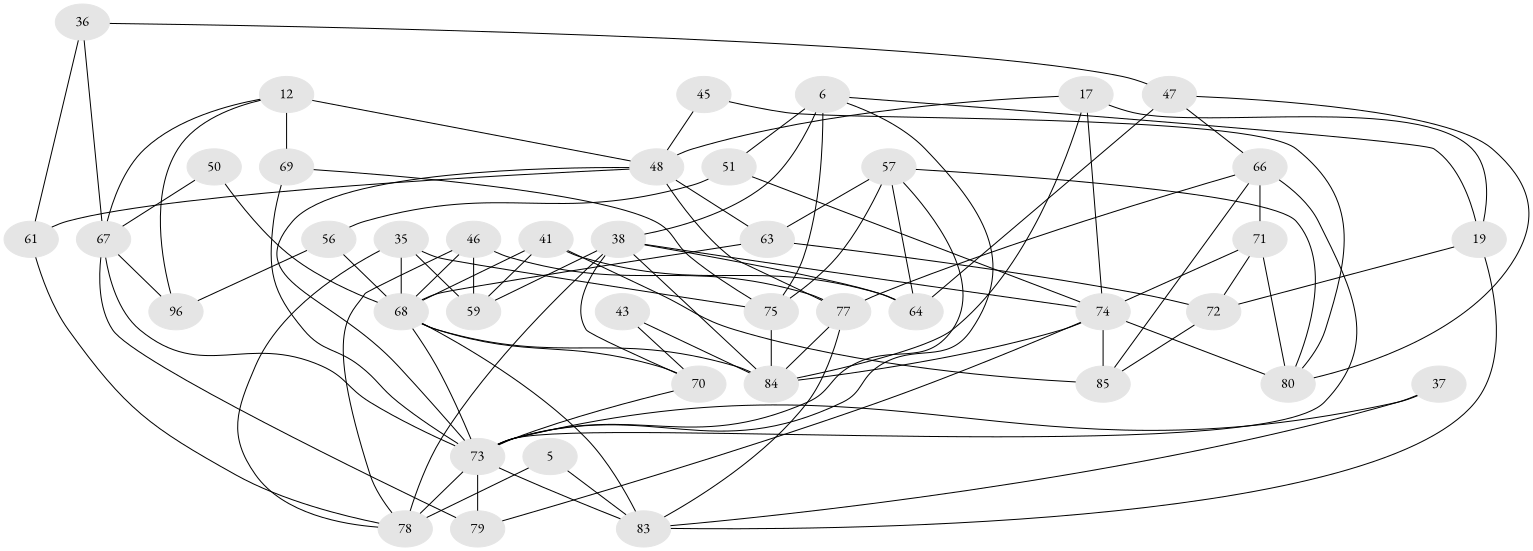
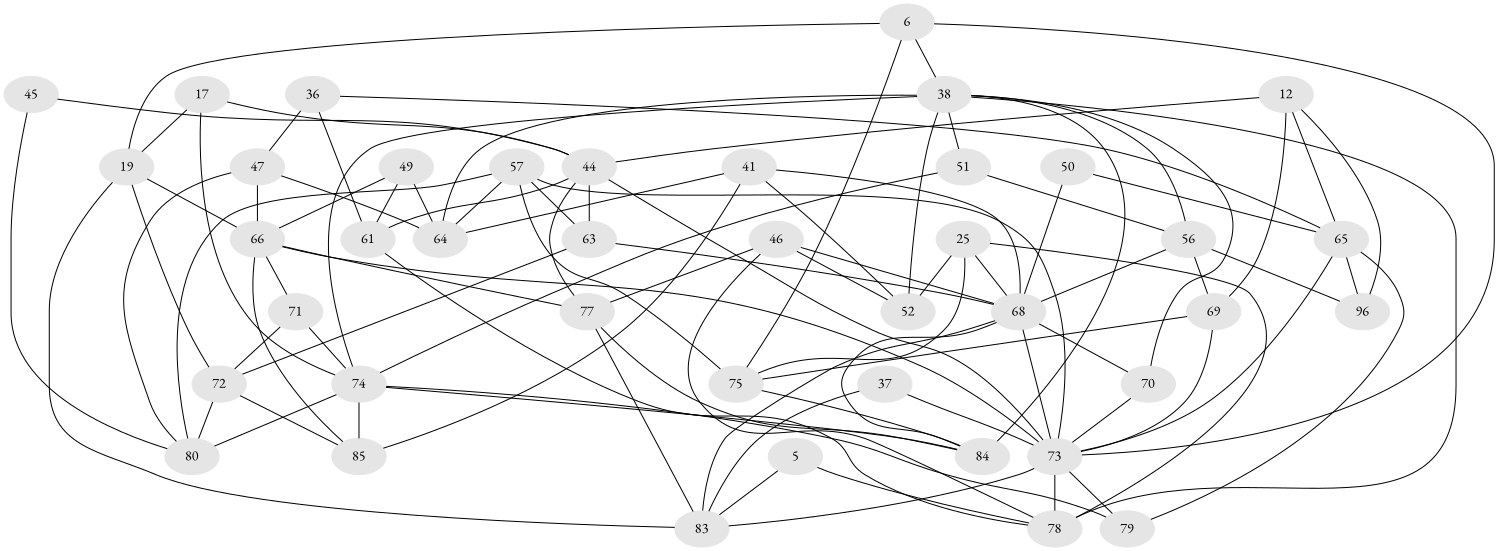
  graph {
    fontname="EB Garamond"
    node [color=gray90 fontname="EB Garamond" style=filled]
    edge [fontname="EB Garamond"]
    78 [super="+53+44"]
    5
    83 [super="+21+81"]
    19 [super="+4+3"]
    66 [super="+54+11"]
    72 [super="+15"]
    6
    38 [super="+7"]
    51
    73 [super="+8+2+58+28"]
    75 [super="+32"]
    74 [super="+31+55"]
    84 [super="+33+82"]
-   52 [label=59]
+   52
    56 [super="+29"]
    64 [super="+10"]
    70
    79 [super="+34"]
-   48 [super="+22"]
+   48 [super="+22" label=44]
    61
    77 [super="+13"]
    63
    12
-   67 [super="+59"]
+   67 [super="+59" label=65]
    69 [super="+1"]
    n26 [label=96 super="+65"]
    17
    85
    80 [super="+60"]
-   43
    71
-   35
+   35 [label=25]
    68 [super="+42+39+26"]
    36
    47
    37
    41
    45
    46
+   49
    50
    57 [super="+40"]
    5 -- 78
    5 -- 83
    19 -- 83 [weight=2]
+   19 -- 66
    19 -- 72
    66 -- 73 [weight=3]
    66 -- 77
    66 -- 85
    66 -- 71
    72 -- 85
    6 -- 19
    6 -- 38 [weight=2]
-   6 -- 51
+   38 -- 51
    6 -- 73
    6 -- 75 [weight=2]
    38 -- 78
    38 -- 74
    38 -- 84
    38 -- 52
+   38 -- 56
    38 -- 64
    38 -- 70
    51 -- 74
    51 -- 56
    73 -- 78 [weight=4]
    73 -- 83
    73 -- 79 [weight=2]
    75 -- 84 [weight=2]
    74 -- 84
    74 -- 79
    74 -- 85 [weight=3]
    74 -- 80
+   56 -- 69
    56 -- n26
    56 -- 68
    70 -- 73
    48 -- 73
    48 -- 61
    48 -- 77 [weight=2]
    48 -- 63
    61 -- 78
    77 -- 83 [weight=2]
    77 -- 84
    63 -- 72
    63 -- 68
    12 -- 48
    12 -- 67
    12 -- 69 [weight=2]
    12 -- n26
    67 -- 73
    67 -- 79
    67 -- n26 [weight=2]
    69 -- 73
    69 -- 75
    17 -- 19
    17 -- 74
-   17 -- 84
    17 -- 48
-   43 -- 84
-   43 -- 70
    71 -- 72
    71 -- 74
-   71 -- 80 [weight=2]
+   72 -- 80 [weight=2]
    35 -- 78
    35 -- 75
    35 -- 52
    35 -- 68
    68 -- 83 [weight=4]
    68 -- 73
    68 -- 84 [weight=2]
    68 -- 70
    36 -- 61
    36 -- 67
    36 -- 47
    47 -- 66
    47 -- 64
    47 -- 80
    37 -- 83
    37 -- 73
    41 -- 52
    41 -- 64
    41 -- 85
    41 -- 68
    45 -- 48
    45 -- 80
    46 -- 78
    46 -- 52
    46 -- 77
    46 -- 68
+   49 -- 66
+   49 -- 64
+   49 -- 61
    50 -- 67 [weight=2]
    50 -- 68 [weight=2]
    57 -- 73
    57 -- 75 [weight=2]
    57 -- 64
    57 -- 63
    57 -- 80
  }
